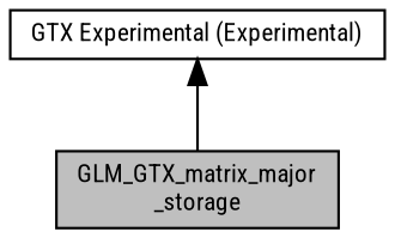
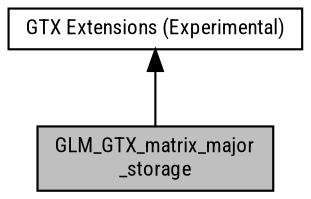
  digraph {
    rankdir=TB
    fontname="Roboto Condensed"
    node [color=black fontname="Roboto Condensed" fontsize=10 shape=box style=filled]
    n1 [fillcolor=grey75 fontcolor=black height=0.2 label="GLM_GTX_matrix_major\l_storage" width=0.4]
-   n2 [fillcolor=white height=0.2 label="GTX Experimental (Experimental)" width=0.4]
+   n2 [fillcolor=white height=0.2 label="GTX Extensions (Experimental)" width=0.4]
    n2 -> n1 [dir=back fontname="Roboto Condensed" fontsize=10 labelfontname=Helvetica labelfontsize=10 shape=plaintext style=solid]
  }
